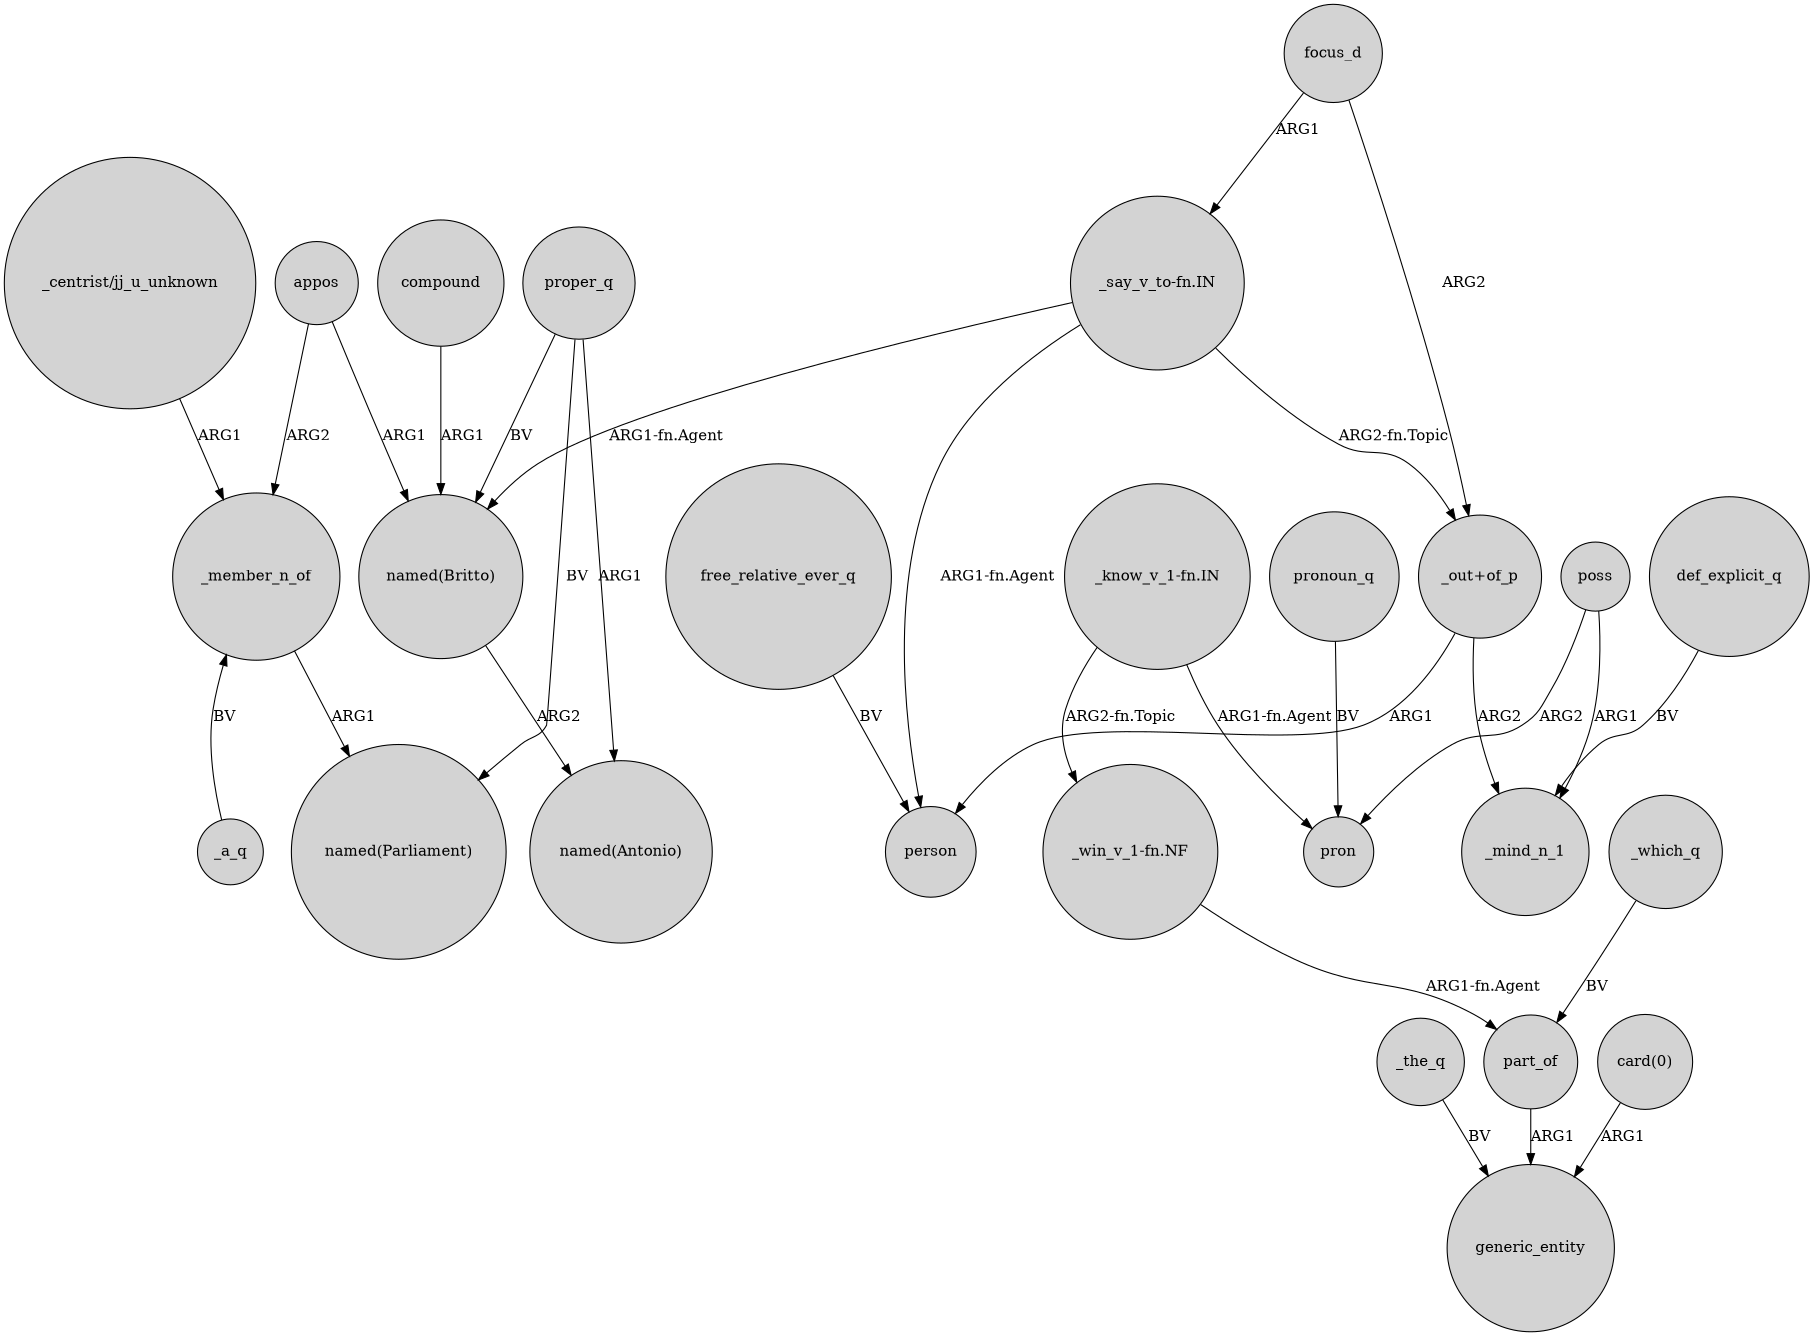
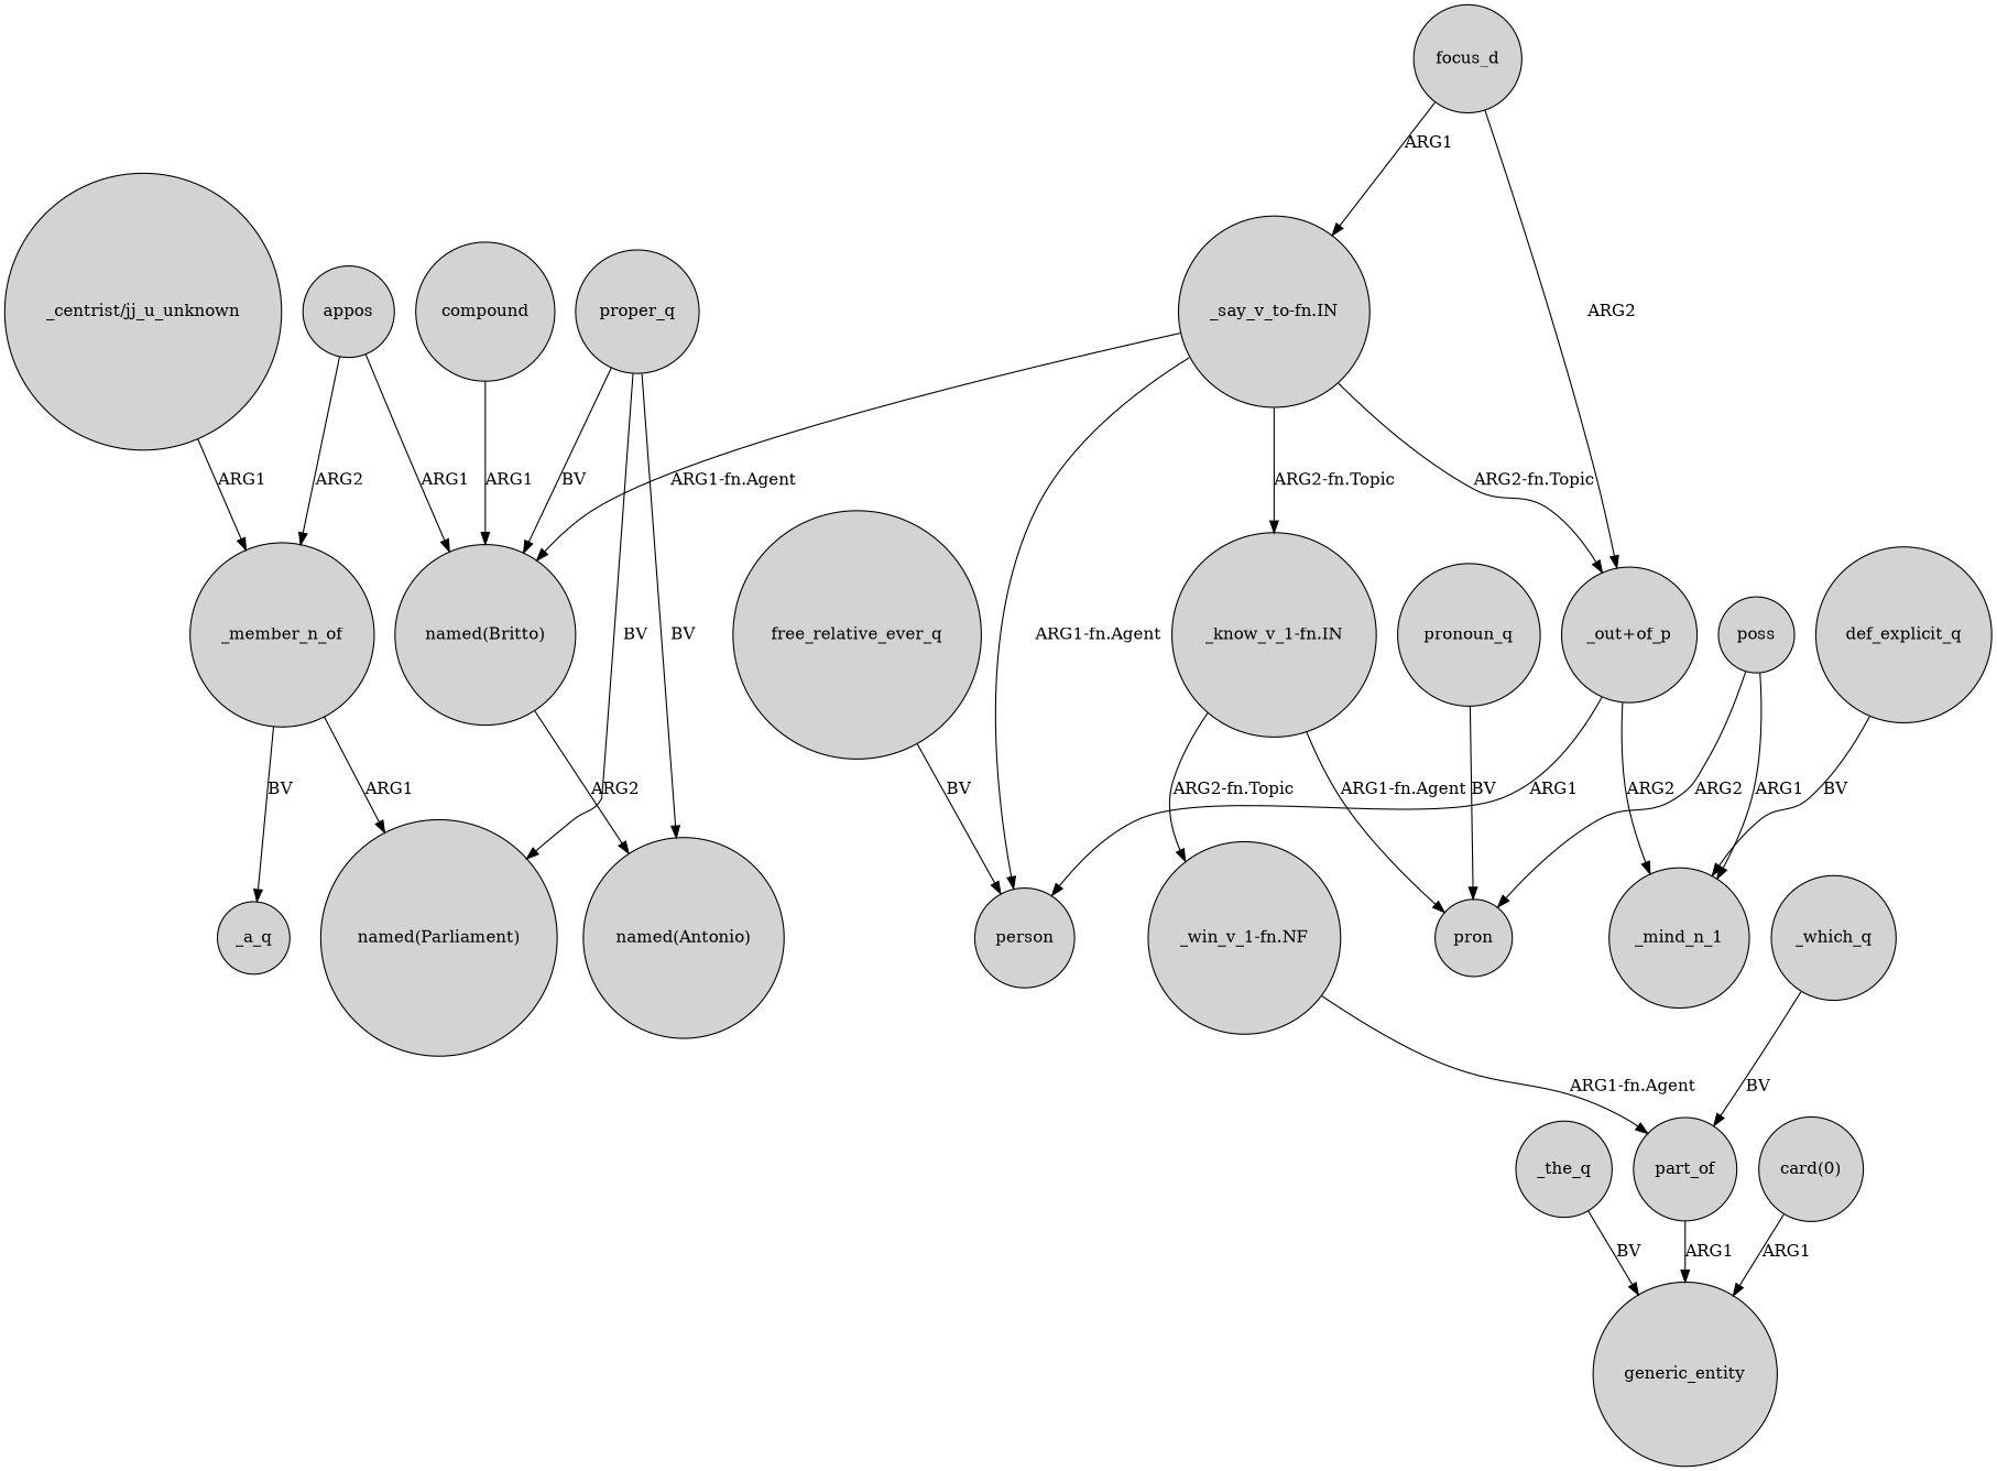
  digraph {
    node [shape=circle style=filled]
    "_say_v_to-fn.IN"
    "named(Britto)"
    "_out+of_p"
    "_know_v_1-fn.IN"
    person
    "named(Antonio)"
    _mind_n_1
    pron
    "_win_v_1-fn.NF"
    _the_q
    generic_entity
    _member_n_of
    "named(Parliament)"
    poss
    appos
    focus_d
    part_of
    "_centrist/jj_u_unknown"
    def_explicit_q
    free_relative_ever_q
    compound
    n22 [label="card(0)"]
    pronoun_q
    proper_q
    _which_q
    _a_q
    "_say_v_to-fn.IN" -> "named(Britto)" [label="ARG1-fn.Agent"]
    "_say_v_to-fn.IN" -> "_out+of_p" [label="ARG2-fn.Topic"]
+   "_say_v_to-fn.IN" -> "_know_v_1-fn.IN" [label="ARG2-fn.Topic"]
    "_say_v_to-fn.IN" -> person [label="ARG1-fn.Agent"]
    "named(Britto)" -> "named(Antonio)" [label=ARG2]
    "_out+of_p" -> person [label=ARG1]
    "_out+of_p" -> _mind_n_1 [label=ARG2]
    "_know_v_1-fn.IN" -> pron [label="ARG1-fn.Agent"]
    "_know_v_1-fn.IN" -> "_win_v_1-fn.NF" [label="ARG2-fn.Topic"]
    "_win_v_1-fn.NF" -> part_of [label="ARG1-fn.Agent"]
    _the_q -> generic_entity [label=BV]
    _member_n_of -> "named(Parliament)" [label=ARG1]
    poss -> _mind_n_1 [label=ARG1]
    poss -> pron [label=ARG2]
    appos -> "named(Britto)" [label=ARG1]
    appos -> _member_n_of [label=ARG2]
    focus_d -> "_say_v_to-fn.IN" [label=ARG1]
    focus_d -> "_out+of_p" [label=ARG2]
    part_of -> generic_entity [label=ARG1]
    "_centrist/jj_u_unknown" -> _member_n_of [label=ARG1]
    def_explicit_q -> _mind_n_1 [label=BV]
    free_relative_ever_q -> person [label=BV]
    compound -> "named(Britto)" [label=ARG1]
    n22 -> generic_entity [label=ARG1]
    pronoun_q -> pron [label=BV]
    proper_q -> "named(Britto)" [label=BV]
-   proper_q -> "named(Antonio)" [label=ARG1]
+   proper_q -> "named(Antonio)" [label=BV]
    proper_q -> "named(Parliament)" [label=BV]
    _which_q -> part_of [label=BV]
-   _a_q -> _member_n_of [label=BV]
+   _member_n_of -> _a_q [label=BV]
  }
